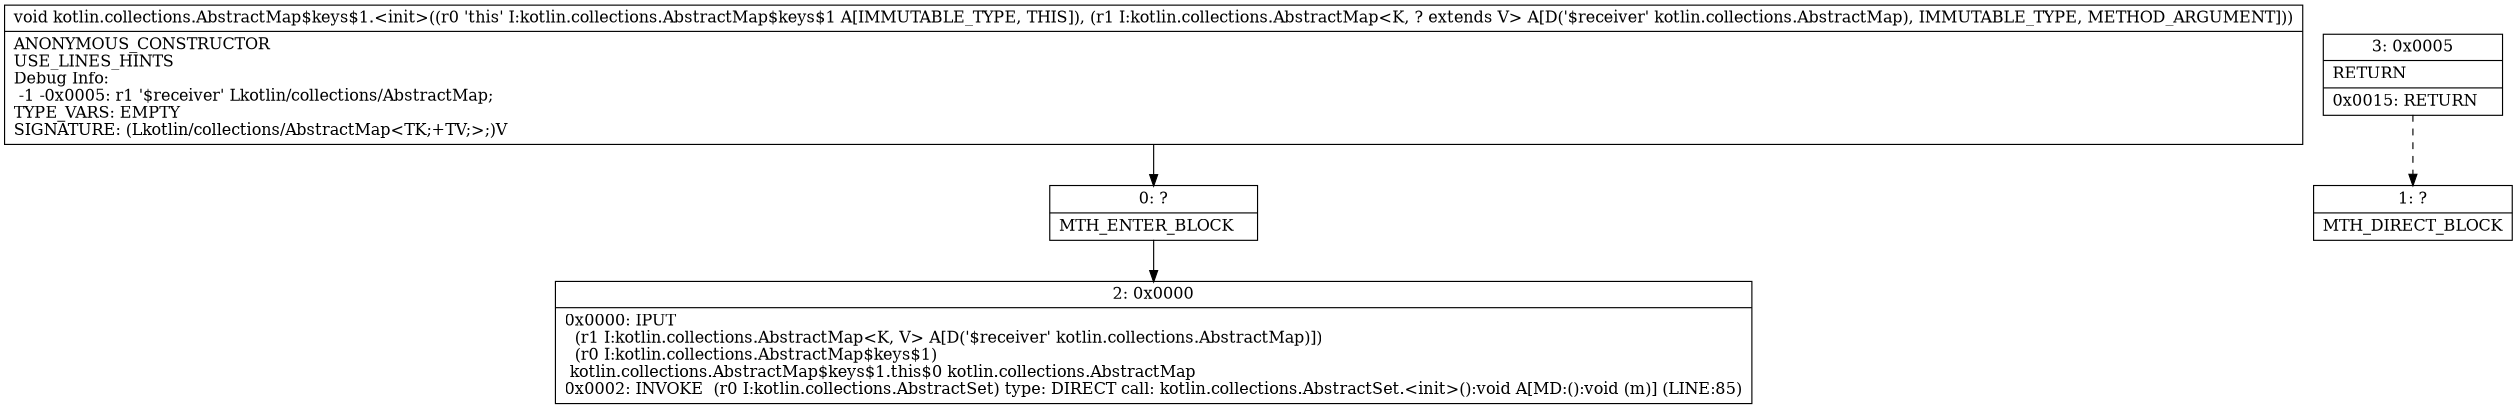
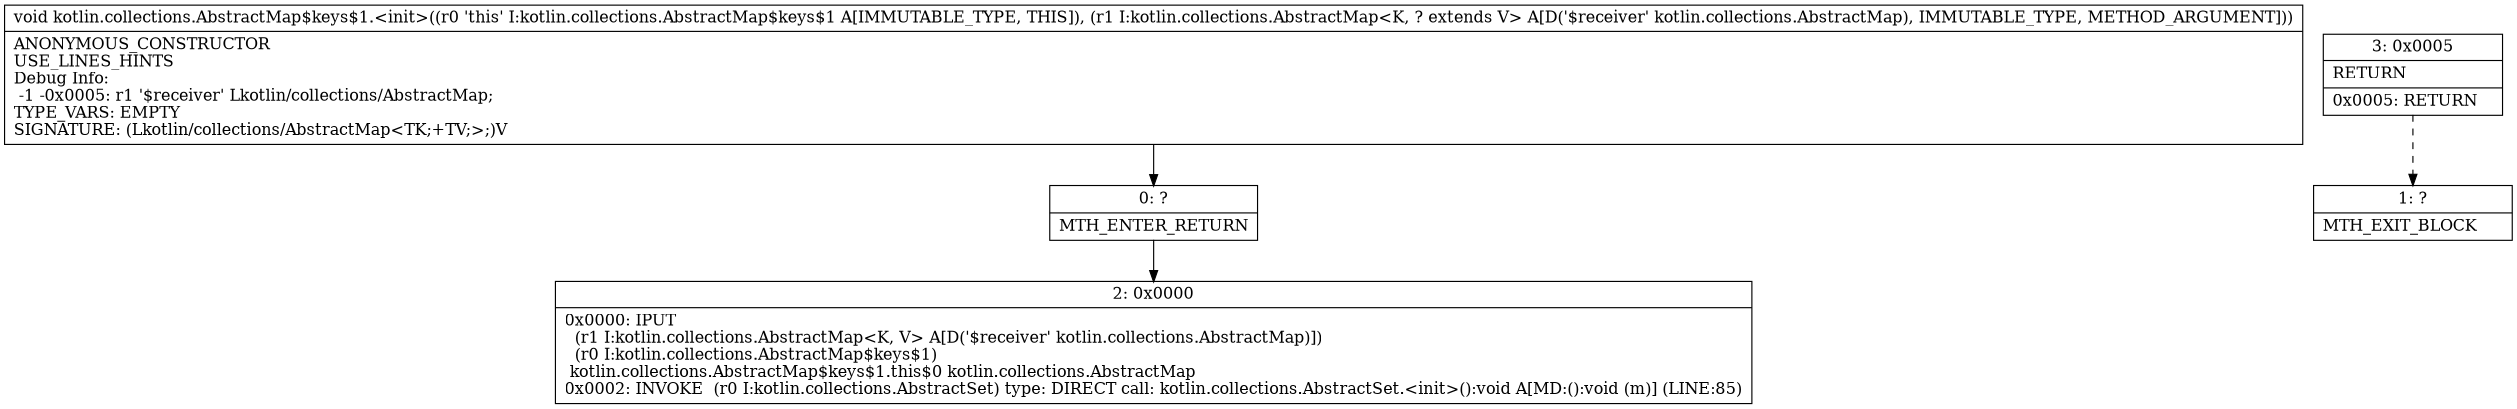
  digraph {
    node [shape=record]
    edge [style=solid]
-   n1 [label="{0\:\ ?|MTH_ENTER_BLOCK\l}"]
+   n1 [label="{0\:\ ?|MTH_ENTER_RETURN\l}"]
    n2 [label="{2\:\ 0x0000|0x0000: IPUT  \l  (r1 I:kotlin.collections.AbstractMap\<K, V\> A[D('$receiver' kotlin.collections.AbstractMap)])\l  (r0 I:kotlin.collections.AbstractMap$keys$1)\l kotlin.collections.AbstractMap$keys$1.this$0 kotlin.collections.AbstractMap \l0x0002: INVOKE  (r0 I:kotlin.collections.AbstractSet) type: DIRECT call: kotlin.collections.AbstractSet.\<init\>():void A[MD:():void (m)] (LINE:85)\l}"]
-   n3 [label="{3\:\ 0x0005|RETURN\l|0x0015: RETURN   \l}"]
-   n4 [label="{1\:\ ?|MTH_DIRECT_BLOCK\l}"]
+   n3 [label="{3\:\ 0x0005|RETURN\l|0x0005: RETURN   \l}"]
+   n4 [label="{1\:\ ?|MTH_EXIT_BLOCK\l}"]
    n5 [label="{void kotlin.collections.AbstractMap$keys$1.\<init\>((r0 'this' I:kotlin.collections.AbstractMap$keys$1 A[IMMUTABLE_TYPE, THIS]), (r1 I:kotlin.collections.AbstractMap\<K, ? extends V\> A[D('$receiver' kotlin.collections.AbstractMap), IMMUTABLE_TYPE, METHOD_ARGUMENT]))  | ANONYMOUS_CONSTRUCTOR\lUSE_LINES_HINTS\lDebug Info:\l  \-1 \-0x0005: r1 '$receiver' Lkotlin\/collections\/AbstractMap;\lTYPE_VARS: EMPTY\lSIGNATURE: (Lkotlin\/collections\/AbstractMap\<TK;+TV;\>;)V\l}"]
    n1 -> n2
    n3 -> n4 [style=dashed]
    n5 -> n1
  }
